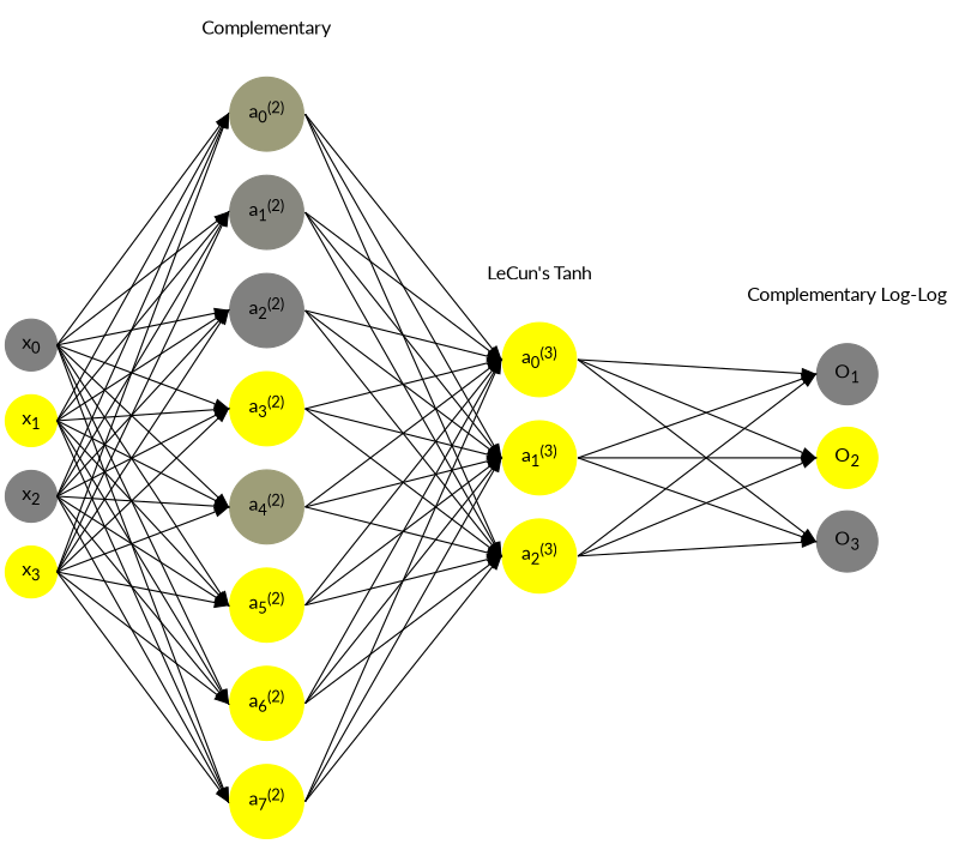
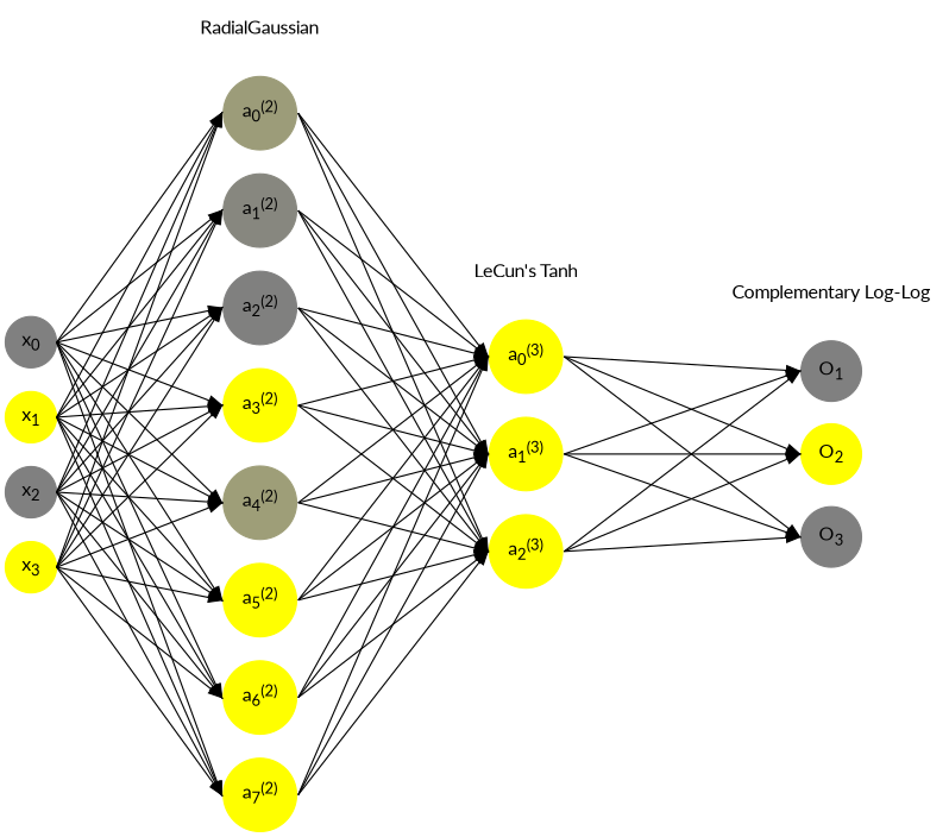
  digraph {
    rankdir=LR
    ranksep=1.4
    splines=false
    fontname=Lato
    node [color="0.1667, 0.0, 0.5" fillcolor="0.1667, 0.0, 0.5" shape=circle style=filled fontname=Lato]
    edge [headport=w style=solid tailport=e fontname=Lato]
    n1 [label=<x<sub>0</sub>>]
    n2 [color="0.1667, 1.0, 1.0" fillcolor="0.1667, 1.0, 1.0" label=<x<sub>1</sub>>]
    n3 [label=<x<sub>2</sub>>]
    n4 [color="0.1667, 1.0, 1.0" fillcolor="0.1667, 1.0, 1.0" label=<x<sub>3</sub>>]
    n5 [color="0.1667, 0.224900, 0.612450" fillcolor="0.1667, 0.224900, 0.612450" label=<a<sub>0</sub><sup>(2)</sup>>]
    n6 [color="0.1667, 0.058894, 0.529447" fillcolor="0.1667, 0.058894, 0.529447" label=<a<sub>1</sub><sup>(2)</sup>>]
    n7 [color="0.1667, 0.002145, 0.501073" fillcolor="0.1667, 0.002145, 0.501073" label=<a<sub>2</sub><sup>(2)</sup>>]
    n8 [color="0.1667, 0.998303, 0.999152" fillcolor="0.1667, 0.998303, 0.999152" label=<a<sub>3</sub><sup>(2)</sup>>]
    n9 [color="0.1667, 0.241183, 0.620592" fillcolor="0.1667, 0.241183, 0.620592" label=<a<sub>4</sub><sup>(2)</sup>>]
    n10 [color="0.1667, 0.995194, 0.997597" fillcolor="0.1667, 0.995194, 0.997597" label=<a<sub>5</sub><sup>(2)</sup>>]
    n11 [color="0.1667, 0.999817, 0.999909" fillcolor="0.1667, 0.999817, 0.999909" label=<a<sub>6</sub><sup>(2)</sup>>]
    n12 [color="0.1667, 0.999919, 0.999959" fillcolor="0.1667, 0.999919, 0.999959" label=<a<sub>7</sub><sup>(2)</sup>>]
    n13 [color="0.1667, 1.292800, 1.146400" fillcolor="0.1667, 1.292800, 1.146400" label=<a<sub>0</sub><sup>(3)</sup>>]
    n14 [color="0.1667, 1.615826, 1.307913" fillcolor="0.1667, 1.615826, 1.307913" label=<a<sub>1</sub><sup>(3)</sup>>]
    n15 [color="0.1667, 1.172027, 1.086013" fillcolor="0.1667, 1.172027, 1.086013" label=<a<sub>2</sub><sup>(3)</sup>>]
    n16 [label=<O<sub>1</sub>>]
    n17 [color="0.1667, 1.0, 1.0" fillcolor="0.1667, 1.0, 1.0" label=<O<sub>2</sub>>]
    n18 [label=<O<sub>3</sub>>]
-   n19 [label=Complementary shape=plaintext color="" fillcolor="" style=""]
+   n19 [label=RadialGaussian shape=plaintext color="" fillcolor="" style=""]
    n20 [label="LeCun's Tanh" shape=plaintext color="" fillcolor="" style=""]
    n21 [label="Complementary Log-Log" shape=plaintext color="" fillcolor="" style=""]
    subgraph sub_1 {
      n1
    }
    subgraph sub_2 {
      n2
    }
    subgraph sub_3 {
      n3
    }
    subgraph sub_4 {
      n4
    }
    subgraph sub_5 {
      n5
    }
    subgraph sub_6 {
      n6
    }
    subgraph sub_7 {
      n7
    }
    subgraph sub_8 {
      n8
    }
    subgraph sub_9 {
      n9
    }
    subgraph sub_10 {
      n10
    }
    subgraph sub_11 {
      n11
    }
    subgraph sub_12 {
      n12
    }
    subgraph sub_13 {
      n13
    }
    subgraph sub_14 {
      n14
    }
    subgraph sub_15 {
      n15
    }
    subgraph sub_16 {
      n16
    }
    subgraph sub_17 {
      n17
    }
    subgraph sub_18 {
      n18
    }
    subgraph sub_19 {
      rank=same
      n1
      n2
      n3
      n4
    }
    subgraph sub_20 {
      rank=same
      n5
      n6
      n7
      n8
      n9
      n10
      n11
      n12
    }
    subgraph sub_21 {
      rank=same
      n13
      n14
      n15
    }
    subgraph sub_22 {
      rank=same
      n16
      n17
      n18
    }
    subgraph sub_23 {
      rank=same
      n5
      n19
    }
    subgraph sub_24 {
      rank=same
      n13
      n20
    }
    subgraph sub_25 {
      rank=same
      n16
      n21
    }
    n1 -> n2 [style=invis]
    n1 -> n5
    n1 -> n6
    n1 -> n7
    n1 -> n8
    n1 -> n9
    n1 -> n10
    n1 -> n11
    n1 -> n12
    n2 -> n3 [style=invis]
    n2 -> n5
    n2 -> n6
    n2 -> n7
    n2 -> n8
    n2 -> n9
    n2 -> n10
    n2 -> n11
    n2 -> n12
    n3 -> n4 [style=invis]
    n3 -> n5
    n3 -> n6
    n3 -> n7
    n3 -> n8
    n3 -> n9
    n3 -> n10
    n3 -> n11
    n3 -> n12
    n4 -> n5
    n4 -> n6
    n4 -> n7
    n4 -> n8
    n4 -> n9
    n4 -> n10
    n4 -> n11
    n4 -> n12
    n5 -> n6 [style=invis]
    n5 -> n13
    n5 -> n14
    n5 -> n15
    n6 -> n7 [style=invis]
    n6 -> n13
    n6 -> n14
    n6 -> n15
    n7 -> n8 [style=invis]
    n7 -> n13
    n7 -> n14
    n7 -> n15
    n8 -> n9 [style=invis]
    n8 -> n13
    n8 -> n14
    n8 -> n15
    n9 -> n10 [style=invis]
    n9 -> n13
    n9 -> n14
    n9 -> n15
    n10 -> n11 [style=invis]
    n10 -> n13
    n10 -> n14
    n10 -> n15
    n11 -> n12 [style=invis]
    n11 -> n13
    n11 -> n14
    n11 -> n15
    n12 -> n13
    n12 -> n14
    n12 -> n15
    n13 -> n14 [style=invis]
    n13 -> n16
    n13 -> n17
    n13 -> n18
    n14 -> n15 [style=invis]
    n14 -> n16
    n14 -> n17
    n14 -> n18
    n15 -> n16
    n15 -> n17
    n15 -> n18
    n16 -> n17 [style=invis]
    n17 -> n18 [style=invis]
    n19 -> n5 [style=invis]
    n20 -> n13 [style=invis]
    n21 -> n16 [style=invis]
  }
